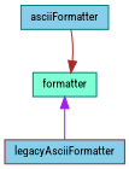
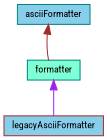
  digraph {
    fontname="Roboto Condensed"
    node [color=teal fillcolor=skyblue fontname="Roboto Condensed" fontsize=10 shape=record style=filled]
    edge [dir=back fontname="Roboto Condensed" fontsize=10 labelfontname=Helvetica labelfontsize=10 style=solid]
    n1 [fontcolor=black height=0.2 label=asciiFormatter width=0.4]
    n2 [color=brown height=0.2 label=legacyAsciiFormatter width=0.4]
    n3 [fillcolor=aquamarine height=0.2 label=formatter width=0.4]
-   n3 -> n1 [color=brown]
+   n1 -> n3 [color=brown]
    n3 -> n2 [color=purple]
  }
